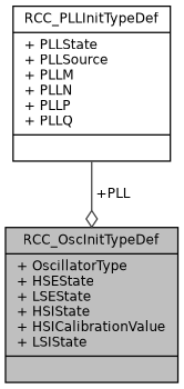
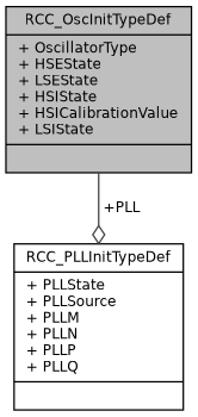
  digraph {
    node [color=black fontname=Helvetica fontsize=10 shape=record style=filled]
    n1 [fillcolor=grey75 fontcolor=black height=0.2 label="{RCC_OscInitTypeDef\n|+ OscillatorType\l+ HSEState\l+ LSEState\l+ HSIState\l+ HSICalibrationValue\l+ LSIState\l|}" width=0.4]
    n2 [fillcolor=white height=0.2 label="{RCC_PLLInitTypeDef\n|+ PLLState\l+ PLLSource\l+ PLLM\l+ PLLN\l+ PLLP\l+ PLLQ\l|}" width=0.4]
-   n2 -> n1 [arrowhead=odiamond color=grey25 fontname=Helvetica fontsize=10 label=" +PLL" labelfontname=Helvetica labelfontsize=10 style=solid]
+   n1 -> n2 [arrowhead=odiamond color=grey25 fontname=Helvetica fontsize=10 label=" +PLL" labelfontname=Helvetica labelfontsize=10 style=solid]
  }
